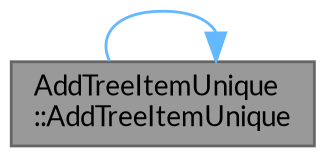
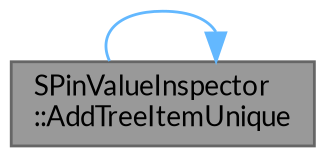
  digraph {
    rankdir=LR
    fontname=Lato
-   n1 [color=gray40 fillcolor=grey60 fontcolor=black fontname=Lato fontsize=10 height=0.2 label="AddTreeItemUnique\l::AddTreeItemUnique" shape=box style=filled width=0.4]
+   n1 [color=gray40 fillcolor=grey60 fontcolor=black fontname=Lato fontsize=10 height=0.2 label="SPinValueInspector\l::AddTreeItemUnique" shape=box style=filled width=0.4]
    n1 -> n1 [color=steelblue1 fontname=Lato fontsize=10 labelfontname=Helvetica labelfontsize=10 style=solid]
  }
